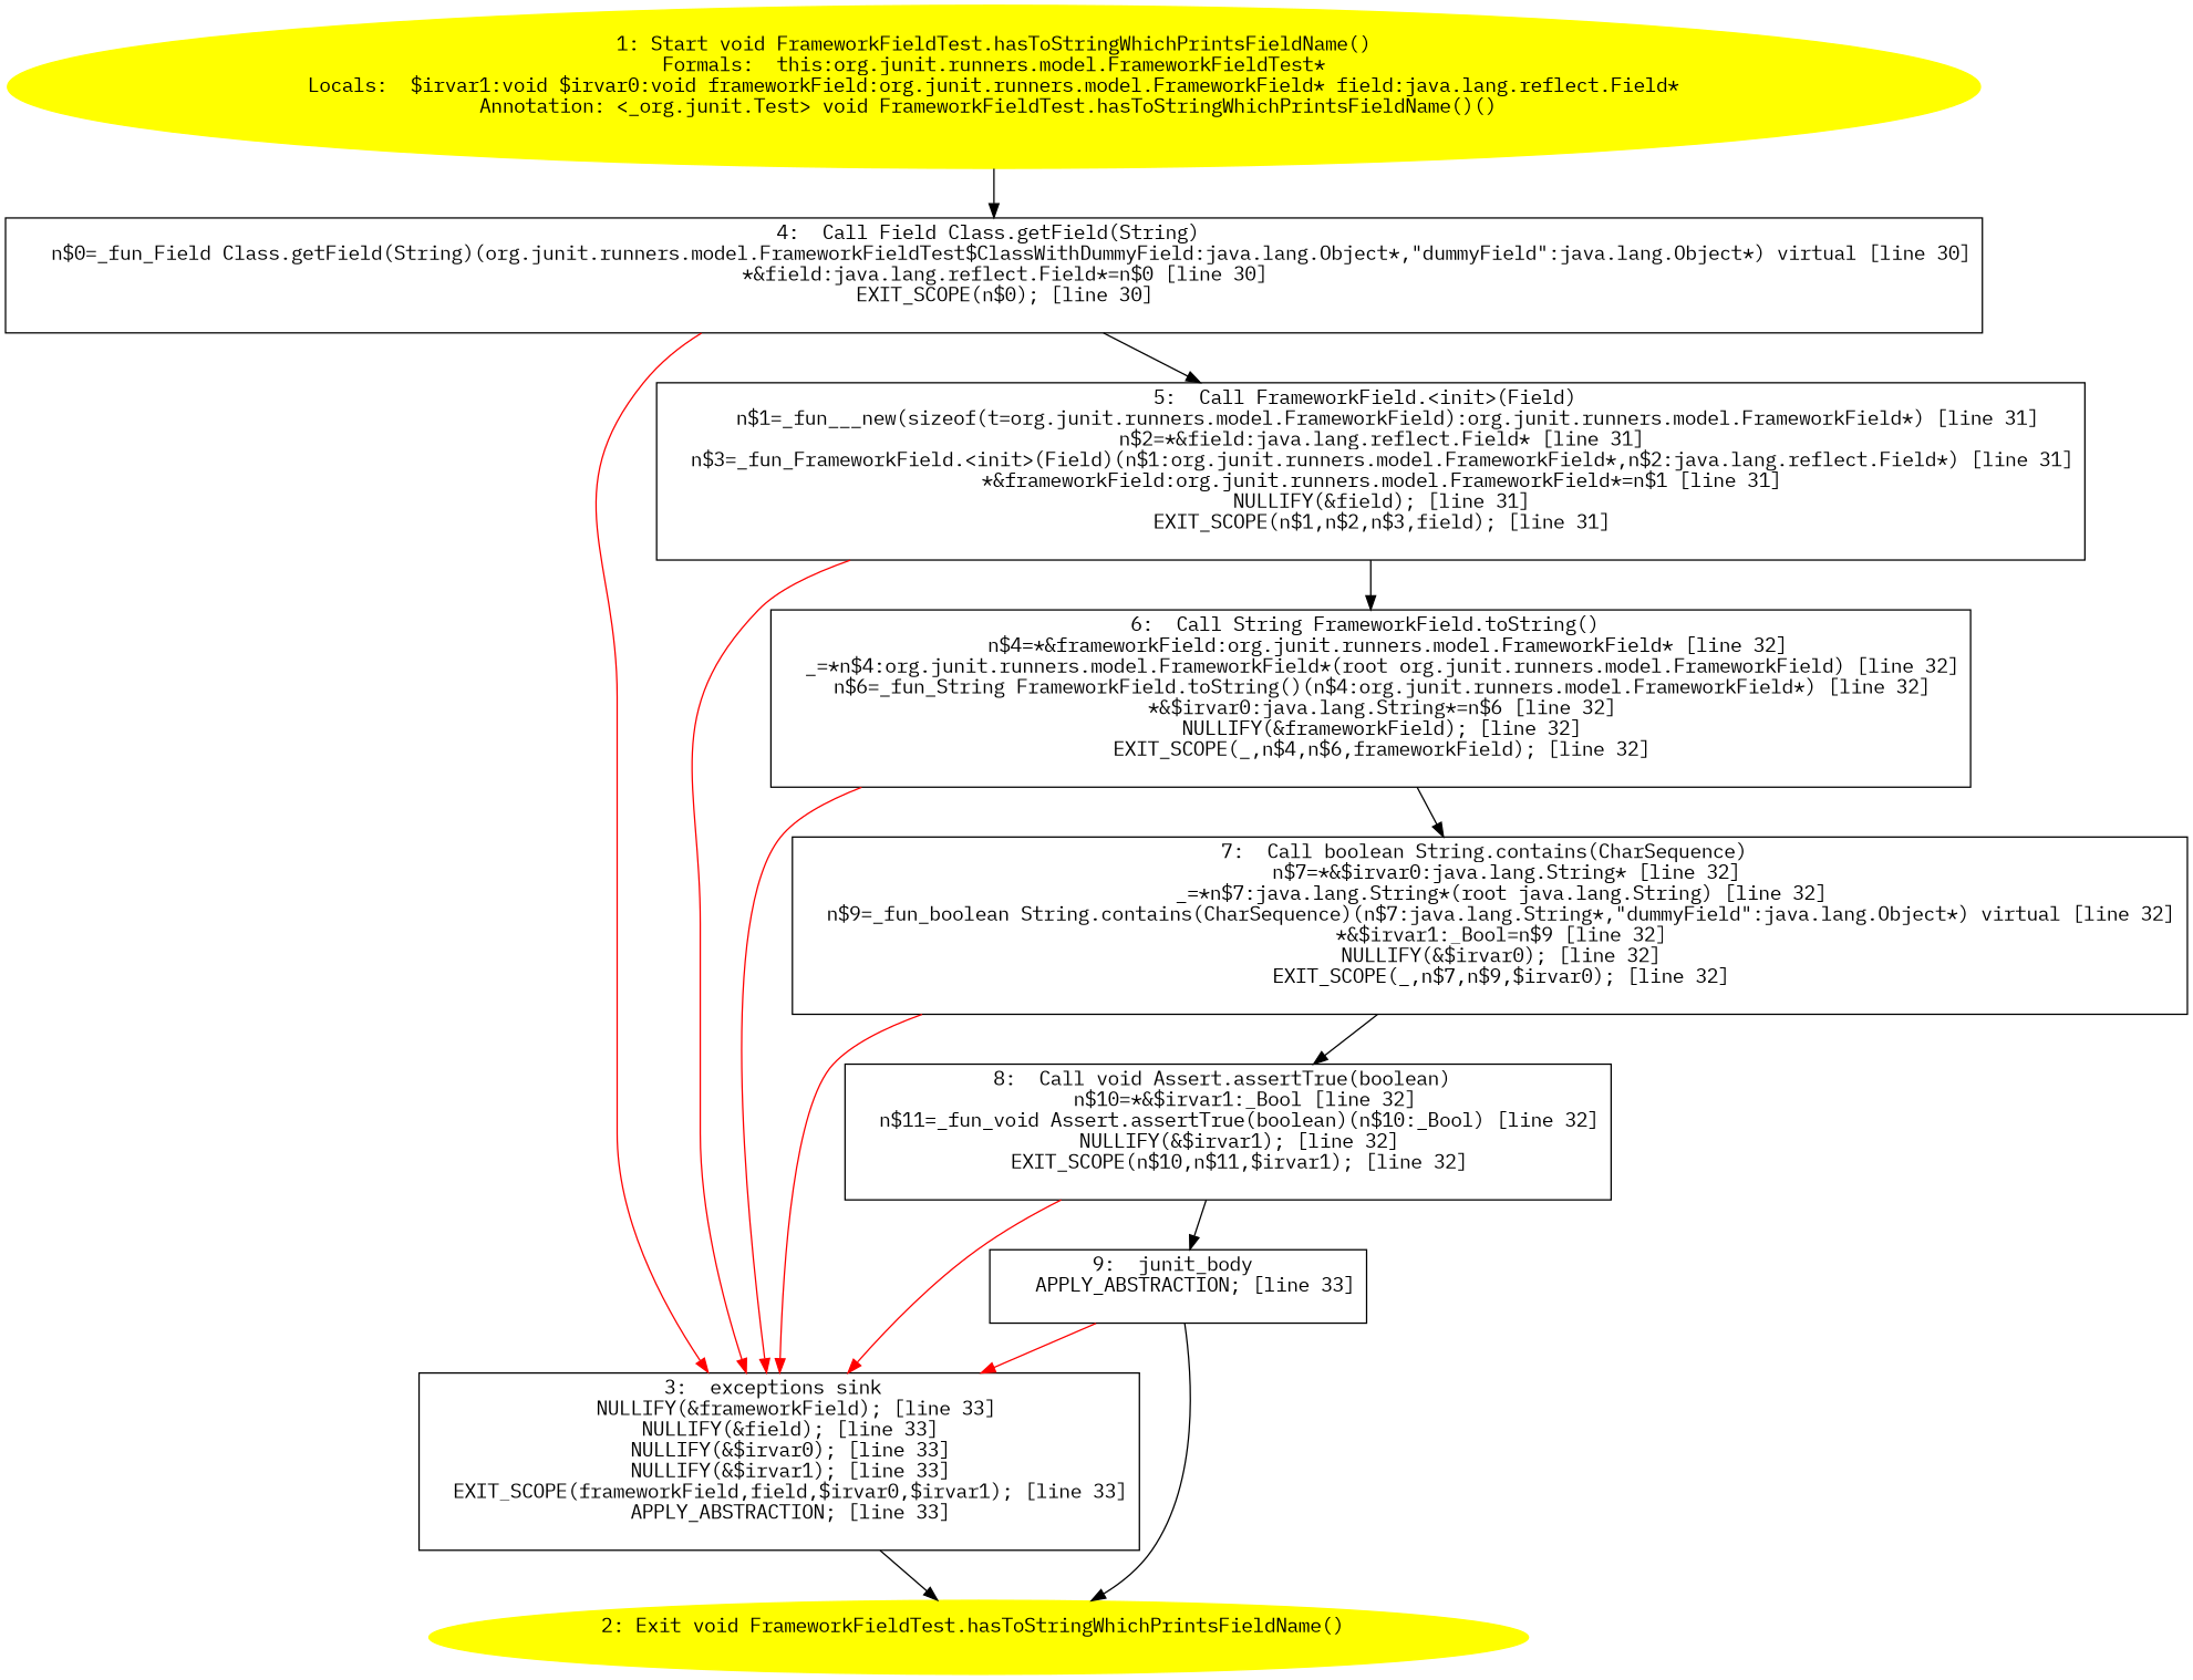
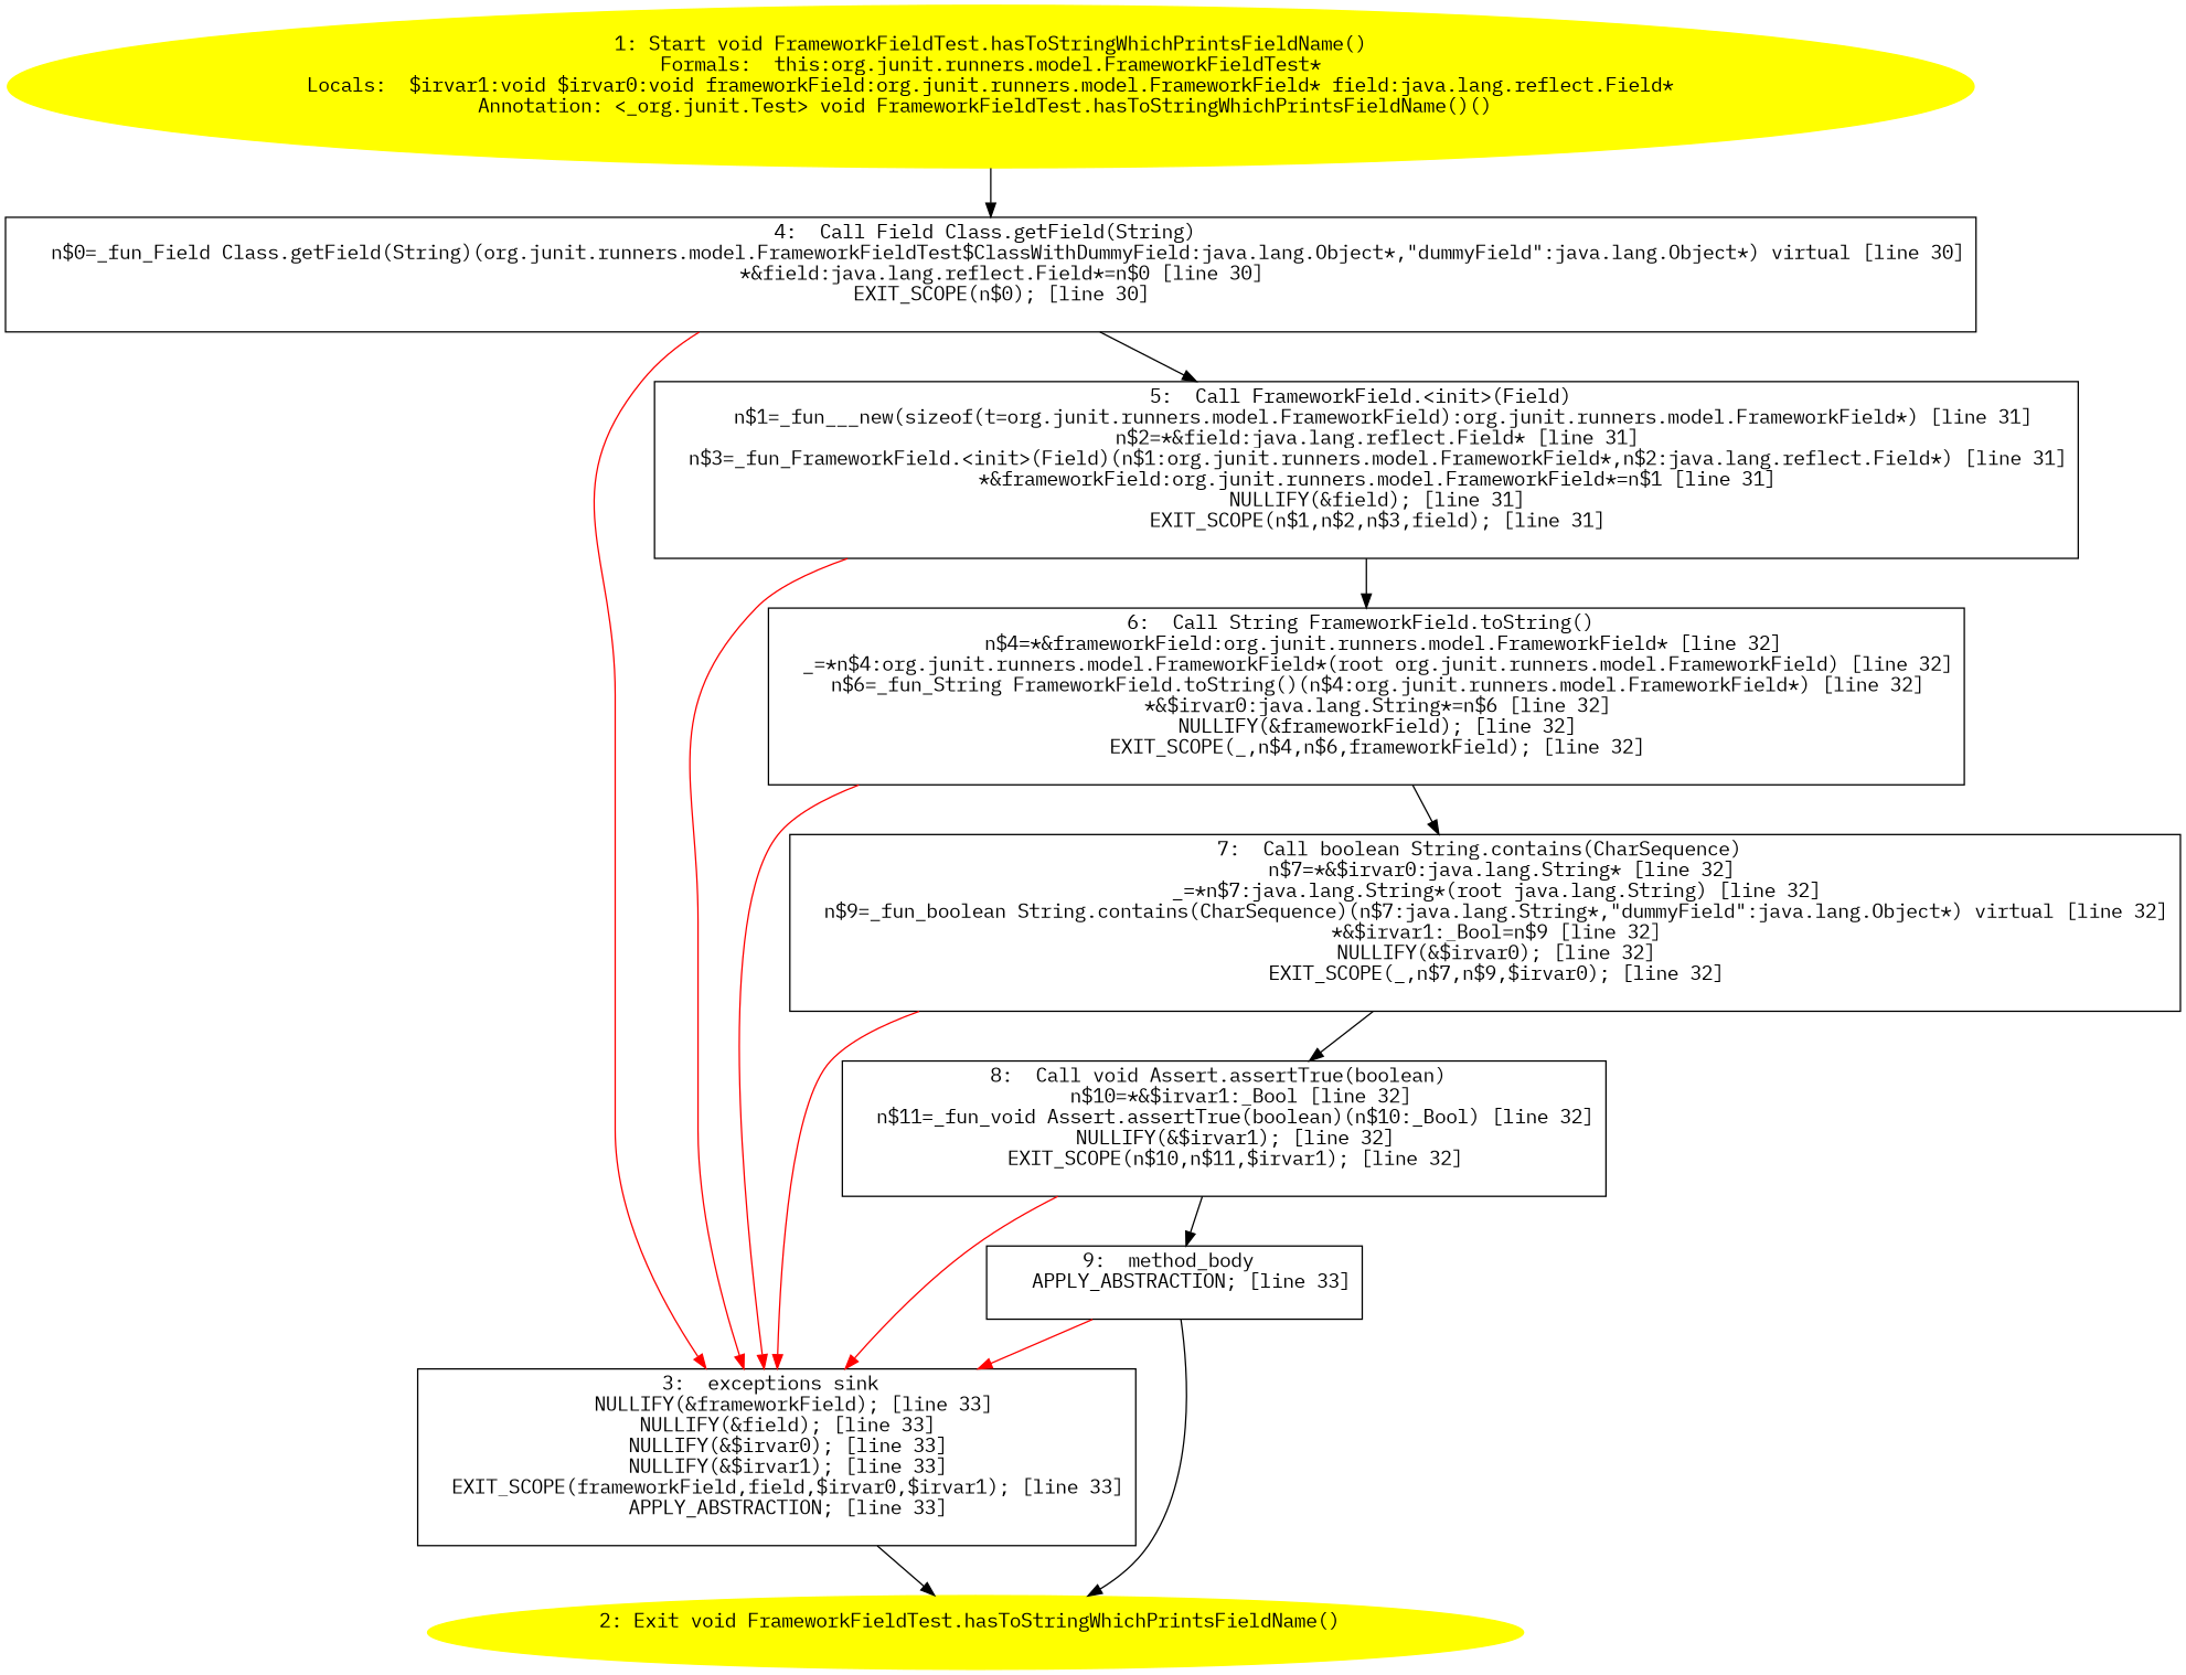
  digraph {
    fontname="IBM Plex Mono"
    node [fontname="IBM Plex Mono" shape=box]
    edge [fontname="IBM Plex Mono"]
    n1 [color=yellow label="1: Start void FrameworkFieldTest.hasToStringWhichPrintsFieldName()\nFormals:  this:org.junit.runners.model.FrameworkFieldTest*\nLocals:  $irvar1:void $irvar0:void frameworkField:org.junit.runners.model.FrameworkField* field:java.lang.reflect.Field*\nAnnotation: <_org.junit.Test> void FrameworkFieldTest.hasToStringWhichPrintsFieldName()() \n  " style=filled shape=""]
    n2 [label="4:  Call Field Class.getField(String) \n   n$0=_fun_Field Class.getField(String)(org.junit.runners.model.FrameworkFieldTest$ClassWithDummyField:java.lang.Object*,\"dummyField\":java.lang.Object*) virtual [line 30]\n  *&field:java.lang.reflect.Field*=n$0 [line 30]\n  EXIT_SCOPE(n$0); [line 30]\n "]
    n3 [label="3:  exceptions sink \n   NULLIFY(&frameworkField); [line 33]\n  NULLIFY(&field); [line 33]\n  NULLIFY(&$irvar0); [line 33]\n  NULLIFY(&$irvar1); [line 33]\n  EXIT_SCOPE(frameworkField,field,$irvar0,$irvar1); [line 33]\n  APPLY_ABSTRACTION; [line 33]\n "]
    n4 [label="5:  Call FrameworkField.<init>(Field) \n   n$1=_fun___new(sizeof(t=org.junit.runners.model.FrameworkField):org.junit.runners.model.FrameworkField*) [line 31]\n  n$2=*&field:java.lang.reflect.Field* [line 31]\n  n$3=_fun_FrameworkField.<init>(Field)(n$1:org.junit.runners.model.FrameworkField*,n$2:java.lang.reflect.Field*) [line 31]\n  *&frameworkField:org.junit.runners.model.FrameworkField*=n$1 [line 31]\n  NULLIFY(&field); [line 31]\n  EXIT_SCOPE(n$1,n$2,n$3,field); [line 31]\n "]
    n5 [color=yellow label="2: Exit void FrameworkFieldTest.hasToStringWhichPrintsFieldName() \n  " style=filled shape=""]
    n6 [label="6:  Call String FrameworkField.toString() \n   n$4=*&frameworkField:org.junit.runners.model.FrameworkField* [line 32]\n  _=*n$4:org.junit.runners.model.FrameworkField*(root org.junit.runners.model.FrameworkField) [line 32]\n  n$6=_fun_String FrameworkField.toString()(n$4:org.junit.runners.model.FrameworkField*) [line 32]\n  *&$irvar0:java.lang.String*=n$6 [line 32]\n  NULLIFY(&frameworkField); [line 32]\n  EXIT_SCOPE(_,n$4,n$6,frameworkField); [line 32]\n "]
    n7 [label="7:  Call boolean String.contains(CharSequence) \n   n$7=*&$irvar0:java.lang.String* [line 32]\n  _=*n$7:java.lang.String*(root java.lang.String) [line 32]\n  n$9=_fun_boolean String.contains(CharSequence)(n$7:java.lang.String*,\"dummyField\":java.lang.Object*) virtual [line 32]\n  *&$irvar1:_Bool=n$9 [line 32]\n  NULLIFY(&$irvar0); [line 32]\n  EXIT_SCOPE(_,n$7,n$9,$irvar0); [line 32]\n "]
    n8 [label="8:  Call void Assert.assertTrue(boolean) \n   n$10=*&$irvar1:_Bool [line 32]\n  n$11=_fun_void Assert.assertTrue(boolean)(n$10:_Bool) [line 32]\n  NULLIFY(&$irvar1); [line 32]\n  EXIT_SCOPE(n$10,n$11,$irvar1); [line 32]\n "]
-   n9 [label="9:  junit_body \n   APPLY_ABSTRACTION; [line 33]\n "]
+   n9 [label="9:  method_body \n   APPLY_ABSTRACTION; [line 33]\n "]
    n1 -> n2
    n2 -> n3 [color=red]
    n2 -> n4
    n3 -> n5
    n4 -> n3 [color=red]
    n4 -> n6
    n6 -> n3 [color=red]
    n6 -> n7
    n7 -> n3 [color=red]
    n7 -> n8
    n8 -> n3 [color=red]
    n8 -> n9
    n9 -> n3 [color=red]
    n9 -> n5
  }
